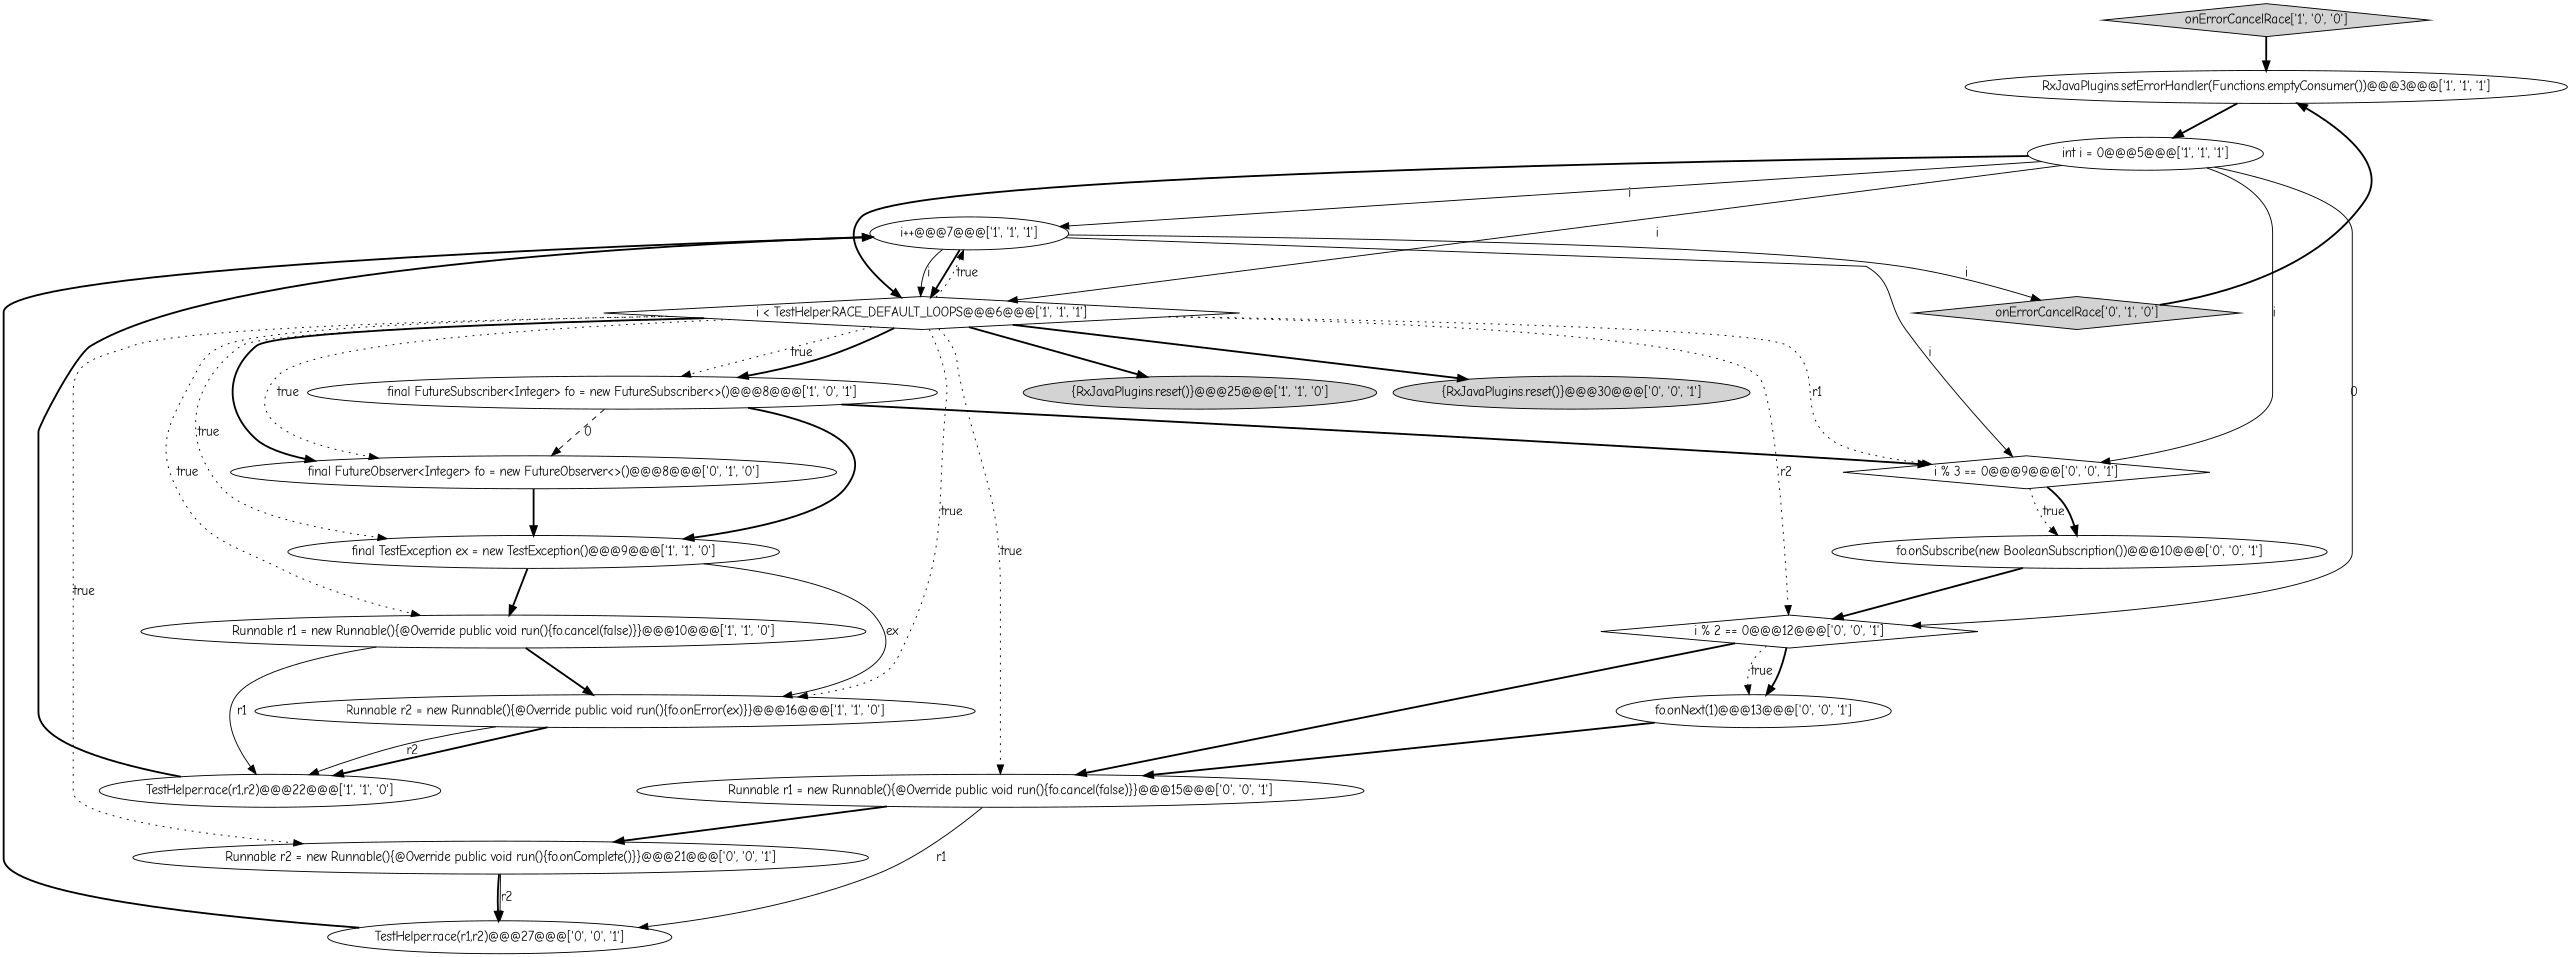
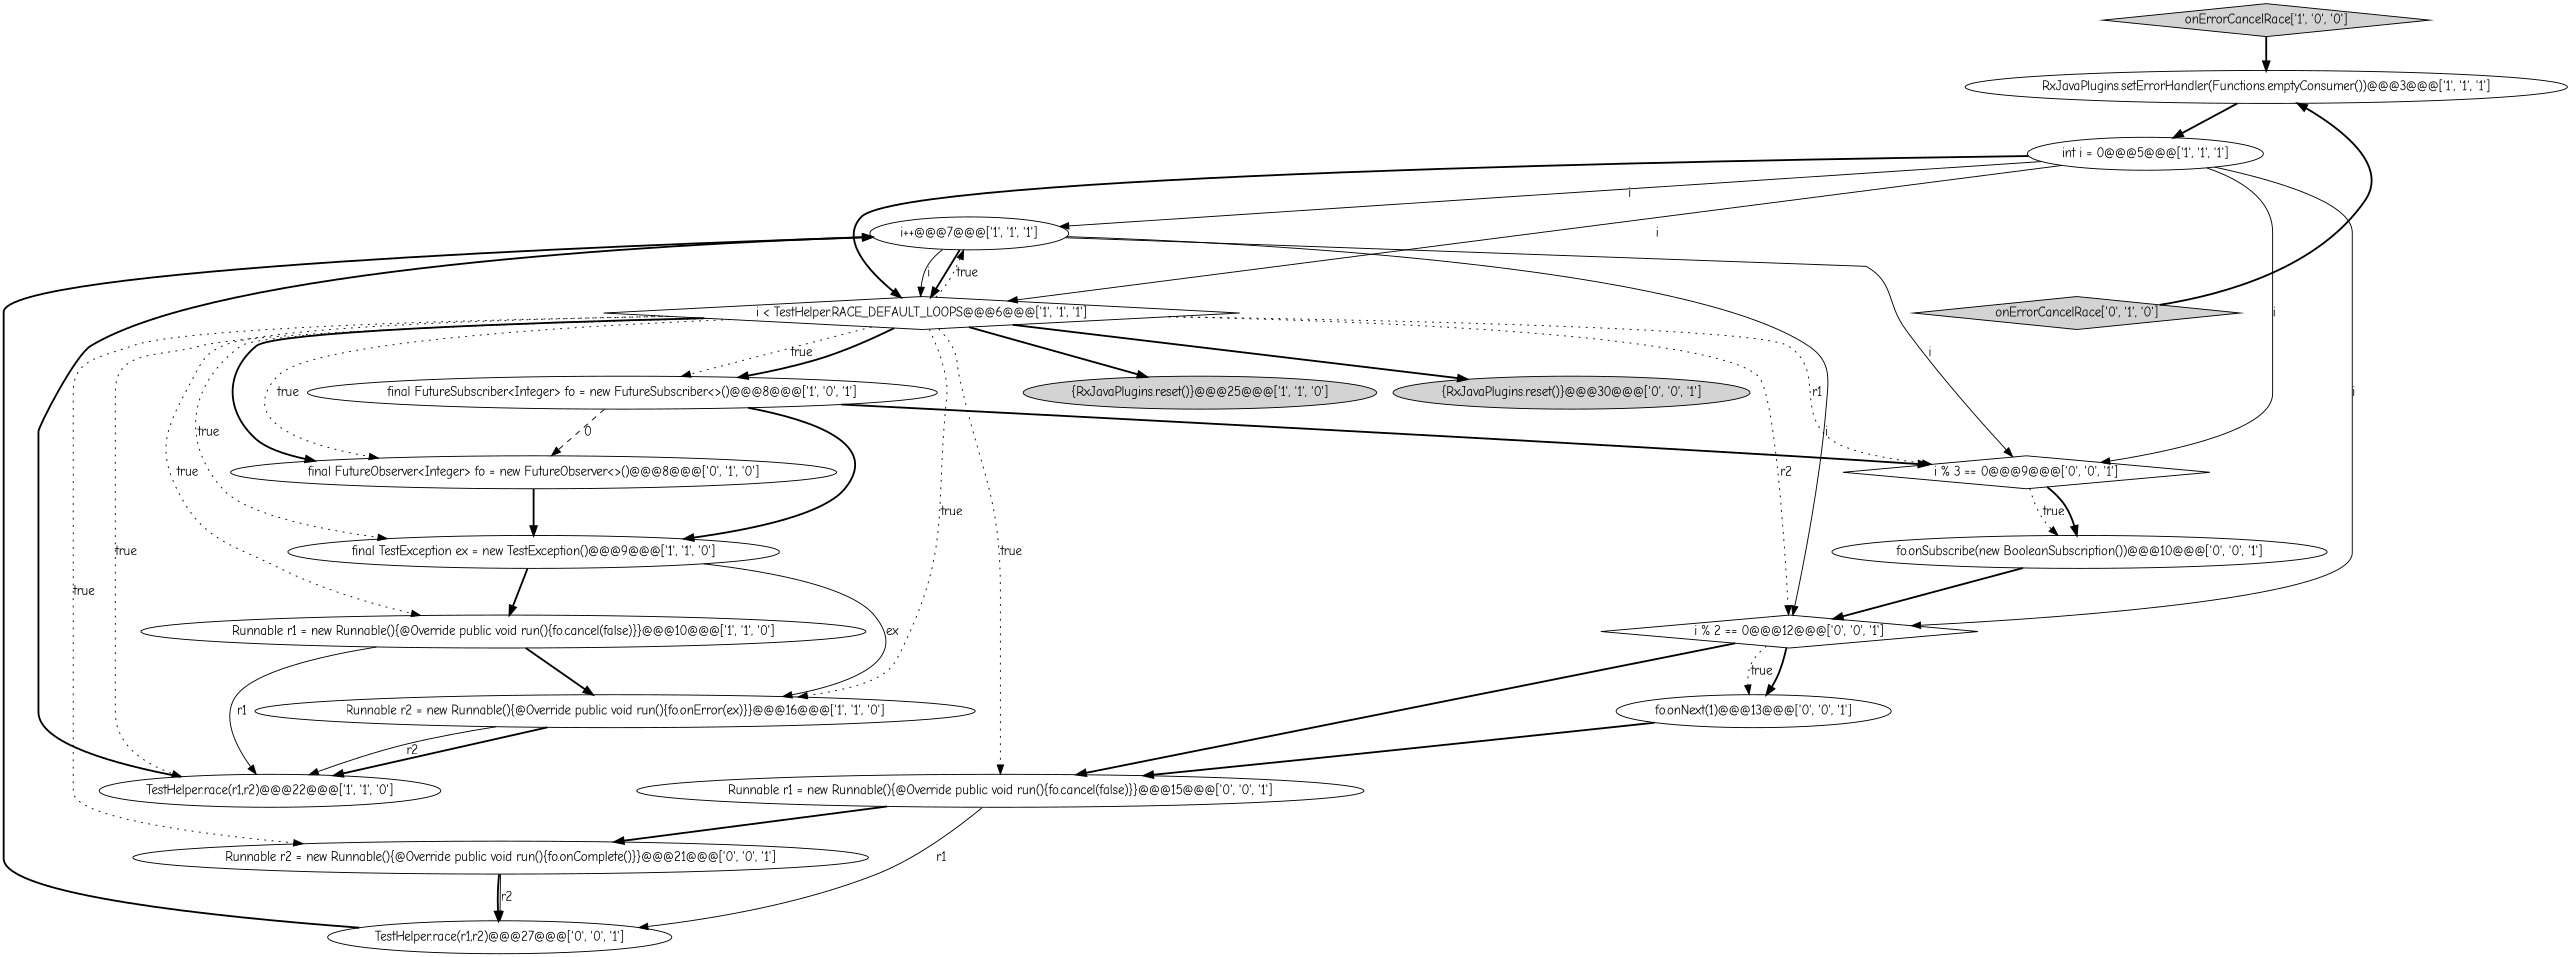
  digraph {
    fontname="Comic Neue"
    node [fillcolor=white fontname="Comic Neue" shape=ellipse style=filled]
    edge [fontname="Comic Neue" style=bold]
    n1 [label="RxJavaPlugins.setErrorHandler(Functions.emptyConsumer())@@@3@@@['1', '1', '1']"]
    n2 [label="int i = 0@@@5@@@['1', '1', '1']"]
    n3 [label="i++@@@7@@@['1', '1', '1']"]
    n4 [label="i % 2 == 0@@@12@@@['0', '0', '1']" shape=diamond]
    n5 [label="i % 3 == 0@@@9@@@['0', '0', '1']" shape=diamond]
    n6 [label="i < TestHelper.RACE_DEFAULT_LOOPS@@@6@@@['1', '1', '1']" shape=diamond]
    n7 [label="TestHelper.race(r1,r2)@@@22@@@['1', '1', '0']"]
    n8 [label="fo.onSubscribe(new BooleanSubscription())@@@10@@@['0', '0', '1']"]
    n9 [label="fo.onNext(1)@@@13@@@['0', '0', '1']"]
    n10 [label="Runnable r1 = new Runnable(){@Override public void run(){fo.cancel(false)}}@@@15@@@['0', '0', '1']"]
    n11 [fillcolor=lightgray label="{RxJavaPlugins.reset()}@@@25@@@['1', '1', '0']"]
    n12 [label="Runnable r2 = new Runnable(){@Override public void run(){fo.onComplete()}}@@@21@@@['0', '0', '1']"]
    n13 [label="TestHelper.race(r1,r2)@@@27@@@['0', '0', '1']"]
    n14 [label="final FutureSubscriber<Integer> fo = new FutureSubscriber<>()@@@8@@@['1', '0', '1']"]
    n15 [label="final TestException ex = new TestException()@@@9@@@['1', '1', '0']"]
    n16 [label="final FutureObserver<Integer> fo = new FutureObserver<>()@@@8@@@['0', '1', '0']"]
    n17 [label="Runnable r1 = new Runnable(){@Override public void run(){fo.cancel(false)}}@@@10@@@['1', '1', '0']"]
    n18 [label="Runnable r2 = new Runnable(){@Override public void run(){fo.onError(ex)}}@@@16@@@['1', '1', '0']"]
    n19 [fillcolor=lightgray label="{RxJavaPlugins.reset()}@@@30@@@['0', '0', '1']"]
    n20 [fillcolor=lightgray label="onErrorCancelRace['0', '1', '0']" shape=diamond]
    n21 [fillcolor=lightgray label="onErrorCancelRace['1', '0', '0']" shape=diamond]
    n1 -> n2
    n2 -> n3 [label=i style=solid]
-   n2 -> n4 [label=0 style=solid]
+   n2 -> n4 [label=i style=solid]
    n2 -> n5 [label=i style=solid]
    n2 -> n6 [label=i style=solid]
    n2 -> n6
-   n3 -> n20 [label=i style=solid]
+   n3 -> n4 [label=i style=solid]
    n3 -> n5 [label=i style=solid]
    n3 -> n6 [label=i style=solid]
    n3 -> n6
    n4 -> n9
    n4 -> n9 [label=true style=dotted]
    n4 -> n10
    n5 -> n8 [label=true style=dotted]
    n5 -> n8
    n6 -> n3 [label=true style=dotted]
    n6 -> n4 [label=r2 style=dotted]
    n6 -> n5 [label=r1 style=dotted]
+   n6 -> n7 [label=true style=dotted]
    n6 -> n10 [label=true style=dotted]
    n6 -> n11
    n6 -> n12 [label=true style=dotted]
    n6 -> n14 [label=true style=dotted]
    n6 -> n14
    n6 -> n15 [label=true style=dotted]
    n6 -> n16
    n6 -> n16 [label=true style=dotted]
    n6 -> n17 [label=true style=dotted]
    n6 -> n18 [label=true style=dotted]
    n6 -> n19
    n7 -> n3
    n8 -> n4
    n9 -> n10
    n10 -> n12
    n10 -> n13 [label=r1 style=solid]
    n12 -> n13 [label=r2 style=solid]
    n12 -> n13
    n13 -> n3
    n14 -> n5
    n14 -> n15
    n14 -> n16 [label=0 style=dashed]
    n15 -> n17
    n15 -> n18 [label=ex style=solid]
    n16 -> n15
    n17 -> n7 [label=r1 style=solid]
    n17 -> n18
    n18 -> n7
    n18 -> n7 [label=r2 style=solid]
    n20 -> n1
    n21 -> n1
  }
